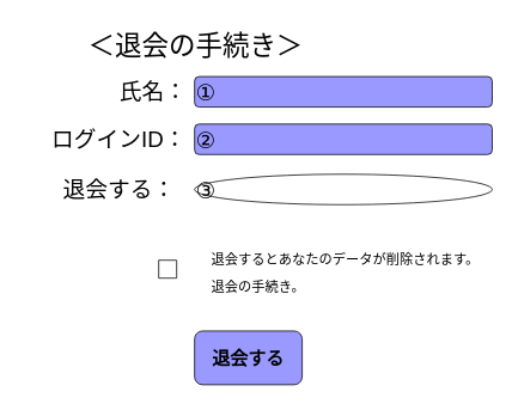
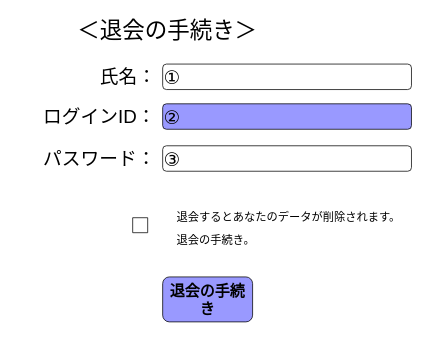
  <mxCell id="0" />
  <mxCell id="1" parent="0" />
- <mxCell id="2" value="&lt;font style=&quot;font-size: 30px&quot;&gt;＜退会の手続き＞&lt;/font&gt;" style="text;html=1;strokeColor=none;fillColor=none;align=center;verticalAlign=middle;whiteSpace=wrap;rounded=0;" parent="1" vertex="1"><mxGeometry x="93" y="20" width="249" height="60" as="geometry" /></mxCell>
+ <mxCell id="2" value="&lt;font style=&quot;font-size: 30px&quot;&gt;＜退会の手続き＞&lt;/font&gt;" style="text;html=1;strokeColor=none;fillColor=none;align=center;verticalAlign=middle;whiteSpace=wrap;rounded=0;" parent="1" vertex="1"><mxGeometry x="98" y="10" width="249" height="60" as="geometry" /></mxCell>
  <mxCell id="3" value="&lt;font style=&quot;font-size: 25px&quot;&gt;氏名：&lt;/font&gt;" style="text;html=1;strokeColor=none;fillColor=none;align=center;verticalAlign=middle;whiteSpace=wrap;rounded=0;fontSize=30;" parent="1" vertex="1"><mxGeometry x="106" y="85" width="128" height="30" as="geometry" /></mxCell>
  <mxCell id="4" value="&lt;font style=&quot;font-size: 25px&quot;&gt;ログインID：&lt;/font&gt;" style="text;html=1;strokeColor=none;fillColor=none;align=center;verticalAlign=middle;whiteSpace=wrap;rounded=0;fontSize=30;" parent="1" vertex="1"><mxGeometry x="20" y="133" width="224" height="39" as="geometry" /></mxCell>
- <mxCell id="5" value="&lt;font style=&quot;font-size: 25px&quot;&gt;退会する&lt;/font&gt;&lt;font style=&quot;font-size: 25px&quot;&gt;：&lt;/font&gt;" style="text;html=1;strokeColor=none;fillColor=none;align=center;verticalAlign=middle;whiteSpace=wrap;rounded=0;fontSize=30;" parent="1" vertex="1"><mxGeometry x="52" y="194" width="160" height="30" as="geometry" /></mxCell>
+ <mxCell id="5" value="&lt;font style=&quot;font-size: 25px&quot;&gt;パスワード&lt;/font&gt;&lt;font style=&quot;font-size: 25px&quot;&gt;：&lt;/font&gt;" style="text;html=1;strokeColor=none;fillColor=none;align=center;verticalAlign=middle;whiteSpace=wrap;rounded=0;fontSize=30;" parent="1" vertex="1"><mxGeometry x="52" y="194" width="160" height="30" as="geometry" /></mxCell>
  <mxCell id="6" style="edgeStyle=orthogonalEdgeStyle;rounded=0;orthogonalLoop=1;jettySize=auto;html=1;exitX=0.5;exitY=1;exitDx=0;exitDy=0;fontSize=25;" parent="1" source="5" target="5" edge="1"><mxGeometry relative="1" as="geometry" /></mxCell>
- <mxCell id="7" value="①" style="rounded=1;whiteSpace=wrap;html=1;fontSize=25;align=left;fillColor=#9999ff;" parent="1" vertex="1"><mxGeometry x="216" y="85" width="332" height="34" as="geometry" /></mxCell>
+ <mxCell id="7" value="①" style="rounded=1;whiteSpace=wrap;html=1;fontSize=25;align=left;" parent="1" vertex="1"><mxGeometry x="216" y="85" width="332" height="34" as="geometry" /></mxCell>
  <mxCell id="8" value="②" style="rounded=1;whiteSpace=wrap;html=1;fontSize=25;align=left;fillColor=#9999ff;" parent="1" vertex="1"><mxGeometry x="216" y="138" width="332" height="34" as="geometry" /></mxCell>
- <mxCell id="9" value="③" style="ellipse;whiteSpace=wrap;html=1;fontSize=25;align=left;" parent="1" vertex="1"><mxGeometry x="216" y="194" width="332" height="34" as="geometry" /></mxCell>
+ <mxCell id="9" value="③" style="rounded=1;whiteSpace=wrap;html=1;fontSize=25;align=left;" parent="1" vertex="1"><mxGeometry x="216" y="194" width="332" height="34" as="geometry" /></mxCell>
  <mxCell id="10" value="" style="swimlane;startSize=0;fontSize=25;container=0;" parent="1" vertex="1"><mxGeometry x="176" y="290" width="20" height="20" as="geometry"><mxRectangle x="205" y="297" width="50" height="44" as="alternateBounds" /></mxGeometry></mxCell>
  <mxCell id="11" value="&lt;div style=&quot;text-align: left&quot;&gt;&lt;span style=&quot;font-size: 15px&quot;&gt;退会するとあなたのデータが削除されます。退会の手続き。&lt;/span&gt;&lt;/div&gt;" style="text;html=1;strokeColor=none;fillColor=none;align=center;verticalAlign=middle;whiteSpace=wrap;rounded=0;fontSize=25;" parent="1" vertex="1"><mxGeometry x="234" y="285" width="304" height="30" as="geometry" /></mxCell>
- <mxCell id="12" value="&lt;b&gt;&lt;font style=&quot;font-size: 20px&quot;&gt;退会する&lt;/font&gt;&lt;/b&gt;" style="rounded=1;whiteSpace=wrap;html=1;fontSize=15;strokeColor=#000000;fillColor=#9999FF;" parent="1" vertex="1"><mxGeometry x="216" y="369" width="120" height="60" as="geometry" /></mxCell>
+ <mxCell id="12" value="&lt;b&gt;&lt;font style=&quot;font-size: 20px&quot;&gt;退会の手続き&lt;/font&gt;&lt;/b&gt;" style="rounded=1;whiteSpace=wrap;html=1;fontSize=15;strokeColor=#000000;fillColor=#9999FF;" parent="1" vertex="1"><mxGeometry x="216" y="369" width="120" height="60" as="geometry" /></mxCell>
